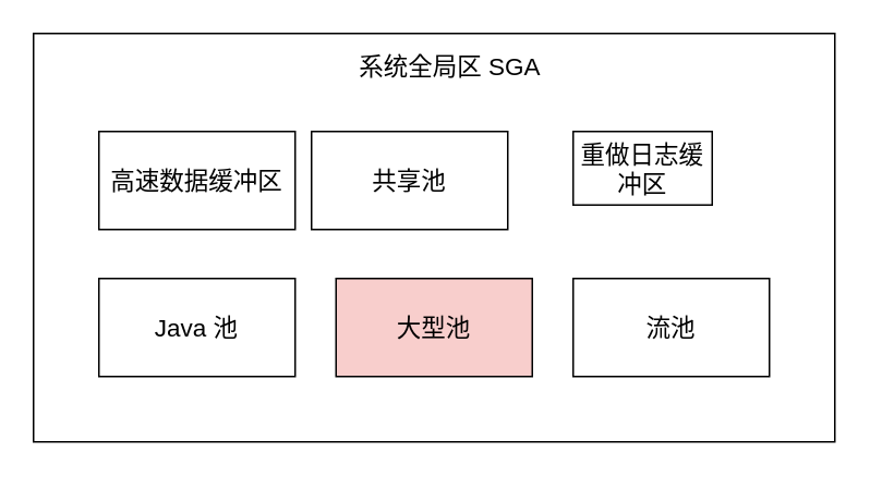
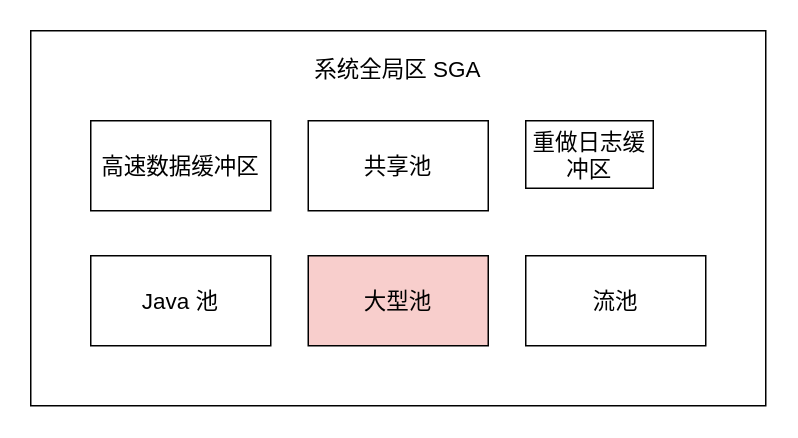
  <mxCell id="0" />
  <mxCell id="1" parent="0" />
  <mxCell id="2" value="" style="rounded=0;whiteSpace=wrap;html=1;" parent="1" vertex="1"><mxGeometry x="20" y="20" width="490" height="250" as="geometry" /></mxCell>
- <mxCell id="3" value="系统全局区 SGA" style="text;html=1;strokeColor=none;fillColor=none;align=center;verticalAlign=middle;whiteSpace=wrap;rounded=0;fontSize=15;" parent="1" vertex="1"><mxGeometry x="212" y="25" width="126" height="30" as="geometry" /></mxCell>
+ <mxCell id="3" value="系统全局区 SGA" style="text;html=1;strokeColor=none;fillColor=none;align=center;verticalAlign=middle;whiteSpace=wrap;rounded=0;fontSize=15;" parent="1" vertex="1"><mxGeometry x="202" y="30" width="126" height="30" as="geometry" /></mxCell>
  <mxCell id="4" value="高速数据缓冲区" style="rounded=0;whiteSpace=wrap;html=1;fontSize=15;" parent="1" vertex="1"><mxGeometry x="60" y="80" width="120" height="60" as="geometry" /></mxCell>
- <mxCell id="5" value="共享池" style="rounded=0;whiteSpace=wrap;html=1;fontSize=15;" parent="1" vertex="1"><mxGeometry x="190" y="80" width="120" height="60" as="geometry" /></mxCell>
+ <mxCell id="5" value="共享池" style="rounded=0;whiteSpace=wrap;html=1;fontSize=15;" parent="1" vertex="1"><mxGeometry x="205" y="80" width="120" height="60" as="geometry" /></mxCell>
  <mxCell id="6" value="重做日志缓冲区" style="rounded=0;whiteSpace=wrap;html=1;fontSize=15;" parent="1" vertex="1"><mxGeometry x="350" y="80" width="85" height="45" as="geometry" /></mxCell>
  <mxCell id="7" value="Java 池" style="rounded=0;whiteSpace=wrap;html=1;fontSize=15;" parent="1" vertex="1"><mxGeometry x="60" y="170" width="120" height="60" as="geometry" /></mxCell>
  <mxCell id="8" value="大型池" style="rounded=0;whiteSpace=wrap;html=1;fontSize=15;fillColor=#f8cecc;" parent="1" vertex="1"><mxGeometry x="205" y="170" width="120" height="60" as="geometry" /></mxCell>
  <mxCell id="9" value="流池" style="rounded=0;whiteSpace=wrap;html=1;fontSize=15;" parent="1" vertex="1"><mxGeometry x="350" y="170" width="120" height="60" as="geometry" /></mxCell>
